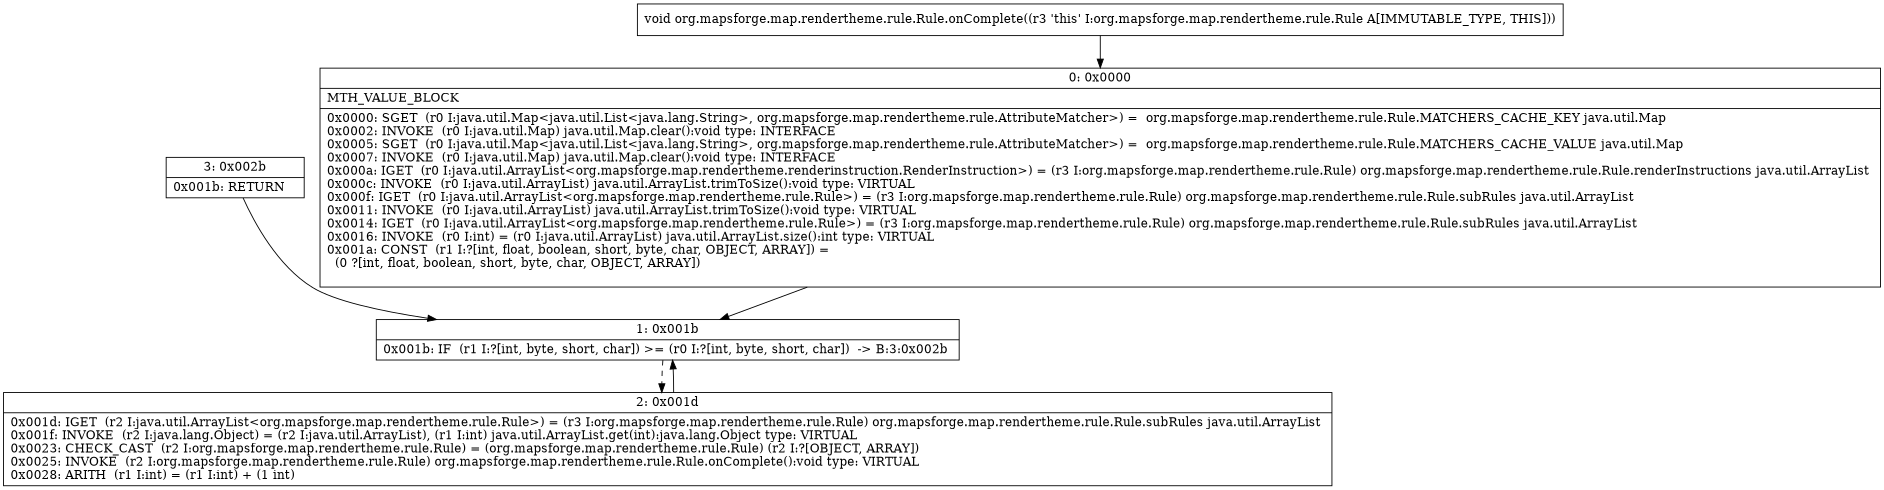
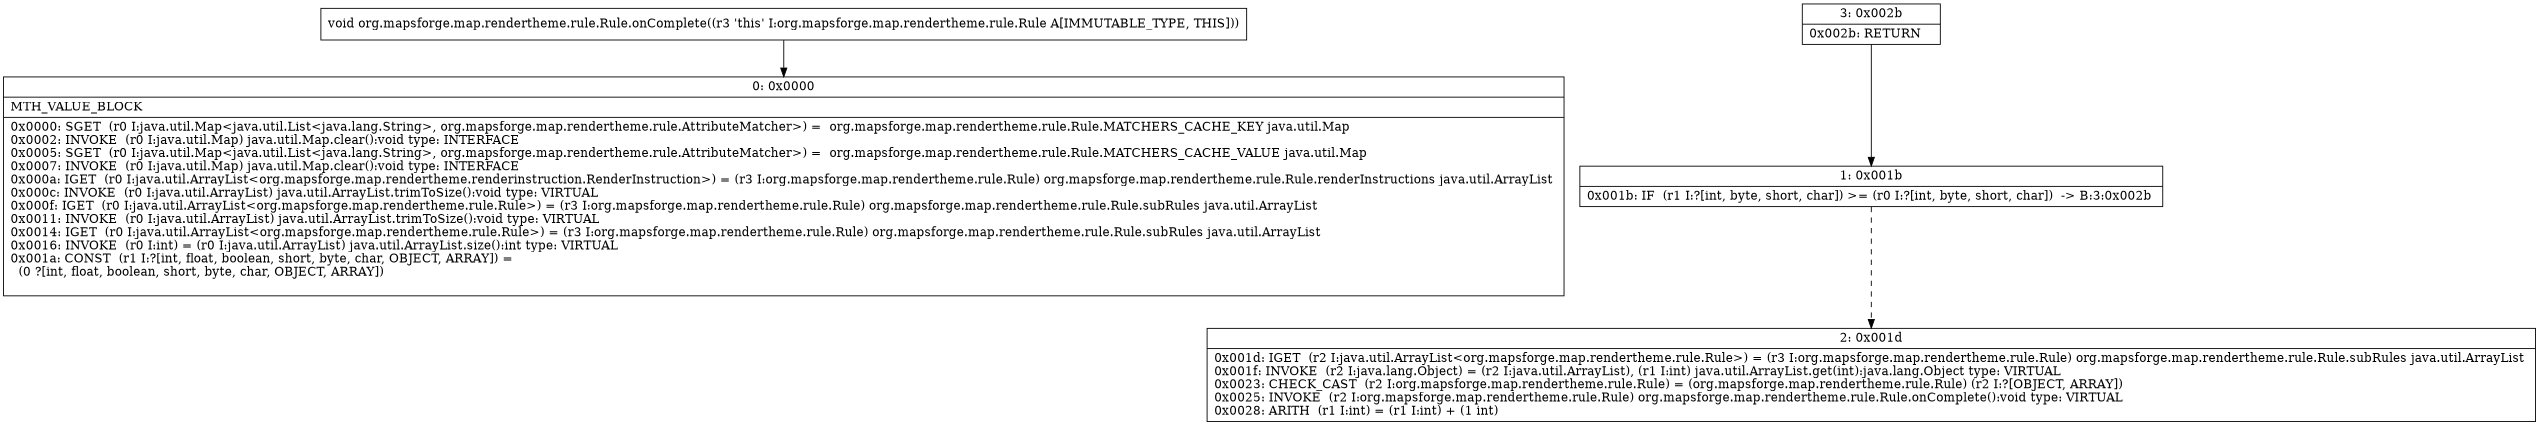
  digraph {
    node [shape=record]
    n1 [label="{0\:\ 0x0000|MTH_VALUE_BLOCK\l|0x0000: SGET  (r0 I:java.util.Map\<java.util.List\<java.lang.String\>, org.mapsforge.map.rendertheme.rule.AttributeMatcher\>) =  org.mapsforge.map.rendertheme.rule.Rule.MATCHERS_CACHE_KEY java.util.Map \l0x0002: INVOKE  (r0 I:java.util.Map) java.util.Map.clear():void type: INTERFACE \l0x0005: SGET  (r0 I:java.util.Map\<java.util.List\<java.lang.String\>, org.mapsforge.map.rendertheme.rule.AttributeMatcher\>) =  org.mapsforge.map.rendertheme.rule.Rule.MATCHERS_CACHE_VALUE java.util.Map \l0x0007: INVOKE  (r0 I:java.util.Map) java.util.Map.clear():void type: INTERFACE \l0x000a: IGET  (r0 I:java.util.ArrayList\<org.mapsforge.map.rendertheme.renderinstruction.RenderInstruction\>) = (r3 I:org.mapsforge.map.rendertheme.rule.Rule) org.mapsforge.map.rendertheme.rule.Rule.renderInstructions java.util.ArrayList \l0x000c: INVOKE  (r0 I:java.util.ArrayList) java.util.ArrayList.trimToSize():void type: VIRTUAL \l0x000f: IGET  (r0 I:java.util.ArrayList\<org.mapsforge.map.rendertheme.rule.Rule\>) = (r3 I:org.mapsforge.map.rendertheme.rule.Rule) org.mapsforge.map.rendertheme.rule.Rule.subRules java.util.ArrayList \l0x0011: INVOKE  (r0 I:java.util.ArrayList) java.util.ArrayList.trimToSize():void type: VIRTUAL \l0x0014: IGET  (r0 I:java.util.ArrayList\<org.mapsforge.map.rendertheme.rule.Rule\>) = (r3 I:org.mapsforge.map.rendertheme.rule.Rule) org.mapsforge.map.rendertheme.rule.Rule.subRules java.util.ArrayList \l0x0016: INVOKE  (r0 I:int) = (r0 I:java.util.ArrayList) java.util.ArrayList.size():int type: VIRTUAL \l0x001a: CONST  (r1 I:?[int, float, boolean, short, byte, char, OBJECT, ARRAY]) = \l  (0 ?[int, float, boolean, short, byte, char, OBJECT, ARRAY])\l \l}"]
    n2 [label="{1\:\ 0x001b|0x001b: IF  (r1 I:?[int, byte, short, char]) \>= (r0 I:?[int, byte, short, char])  \-\> B:3:0x002b \l}"]
    n3 [label="{2\:\ 0x001d|0x001d: IGET  (r2 I:java.util.ArrayList\<org.mapsforge.map.rendertheme.rule.Rule\>) = (r3 I:org.mapsforge.map.rendertheme.rule.Rule) org.mapsforge.map.rendertheme.rule.Rule.subRules java.util.ArrayList \l0x001f: INVOKE  (r2 I:java.lang.Object) = (r2 I:java.util.ArrayList), (r1 I:int) java.util.ArrayList.get(int):java.lang.Object type: VIRTUAL \l0x0023: CHECK_CAST  (r2 I:org.mapsforge.map.rendertheme.rule.Rule) = (org.mapsforge.map.rendertheme.rule.Rule) (r2 I:?[OBJECT, ARRAY]) \l0x0025: INVOKE  (r2 I:org.mapsforge.map.rendertheme.rule.Rule) org.mapsforge.map.rendertheme.rule.Rule.onComplete():void type: VIRTUAL \l0x0028: ARITH  (r1 I:int) = (r1 I:int) + (1 int) \l}"]
-   n4 [label="{3\:\ 0x002b|0x001b: RETURN   \l}"]
+   n4 [label="{3\:\ 0x002b|0x002b: RETURN   \l}"]
    n5 [label="{void org.mapsforge.map.rendertheme.rule.Rule.onComplete((r3 'this' I:org.mapsforge.map.rendertheme.rule.Rule A[IMMUTABLE_TYPE, THIS])) }"]
-   n1 -> n2
    n2 -> n3 [style=dashed]
-   n3 -> n2
    n4 -> n2
    n5 -> n1
  }
